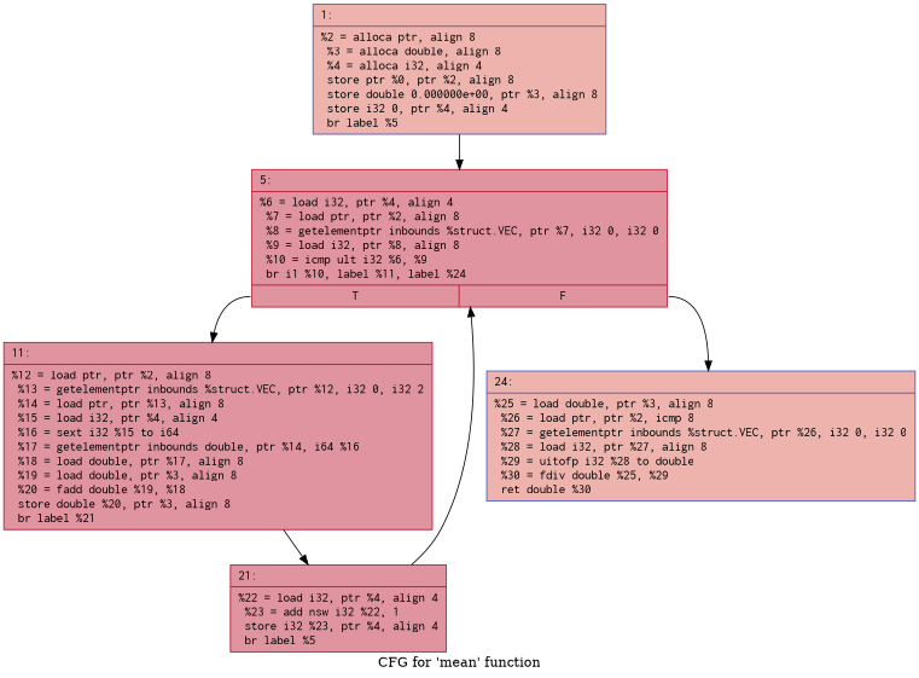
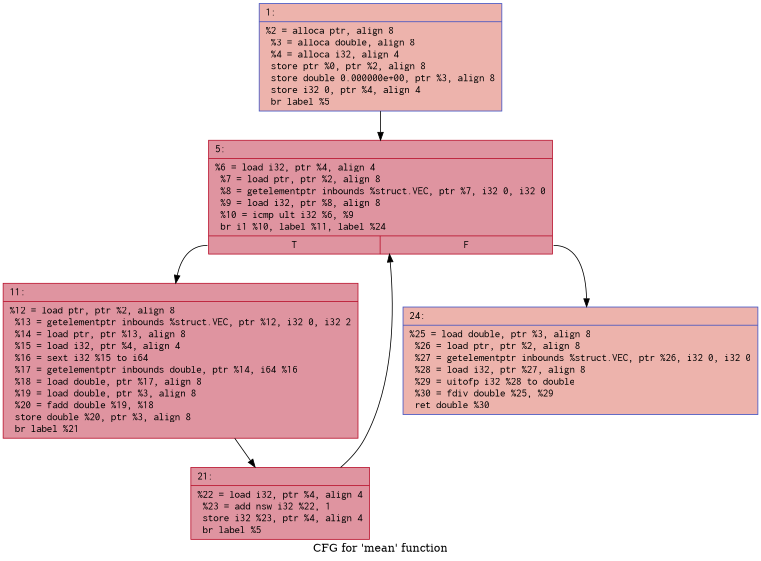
  digraph {
    label="CFG for 'mean' function"
    node [color="#b70d28ff" fillcolor="#b70d2870" fontname=Courier shape=record style=filled]
    n1 [color="#3d50c3ff" fillcolor="#d6524470" label="{1:\l|  %2 = alloca ptr, align 8\l  %3 = alloca double, align 8\l  %4 = alloca i32, align 4\l  store ptr %0, ptr %2, align 8\l  store double 0.000000e+00, ptr %3, align 8\l  store i32 0, ptr %4, align 4\l  br label %5\l}"]
    n2 [label="{5:\l|  %6 = load i32, ptr %4, align 4\l  %7 = load ptr, ptr %2, align 8\l  %8 = getelementptr inbounds %struct.VEC, ptr %7, i32 0, i32 0\l  %9 = load i32, ptr %8, align 8\l  %10 = icmp ult i32 %6, %9\l  br i1 %10, label %11, label %24\l|{<s0>T|<s1>F}}"]
    n3 [label="{11:\l|  %12 = load ptr, ptr %2, align 8\l  %13 = getelementptr inbounds %struct.VEC, ptr %12, i32 0, i32 2\l  %14 = load ptr, ptr %13, align 8\l  %15 = load i32, ptr %4, align 4\l  %16 = sext i32 %15 to i64\l  %17 = getelementptr inbounds double, ptr %14, i64 %16\l  %18 = load double, ptr %17, align 8\l  %19 = load double, ptr %3, align 8\l  %20 = fadd double %19, %18\l  store double %20, ptr %3, align 8\l  br label %21\l}"]
-   n4 [color="#3d50c3ff" fillcolor="#d6524470" label="{24:\l|  %25 = load double, ptr %3, align 8\l  %26 = load ptr, ptr %2, icmp 8\l  %27 = getelementptr inbounds %struct.VEC, ptr %26, i32 0, i32 0\l  %28 = load i32, ptr %27, align 8\l  %29 = uitofp i32 %28 to double\l  %30 = fdiv double %25, %29\l  ret double %30\l}"]
+   n4 [color="#3d50c3ff" fillcolor="#d6524470" label="{24:\l|  %25 = load double, ptr %3, align 8\l  %26 = load ptr, ptr %2, align 8\l  %27 = getelementptr inbounds %struct.VEC, ptr %26, i32 0, i32 0\l  %28 = load i32, ptr %27, align 8\l  %29 = uitofp i32 %28 to double\l  %30 = fdiv double %25, %29\l  ret double %30\l}"]
    n5 [label="{21:\l|  %22 = load i32, ptr %4, align 4\l  %23 = add nsw i32 %22, 1\l  store i32 %23, ptr %4, align 4\l  br label %5\l}"]
    n1 -> n2
    n2 -> n3 [tailport=s0]
    n2 -> n4 [tailport=s1]
    n3 -> n5
    n5 -> n2
  }
